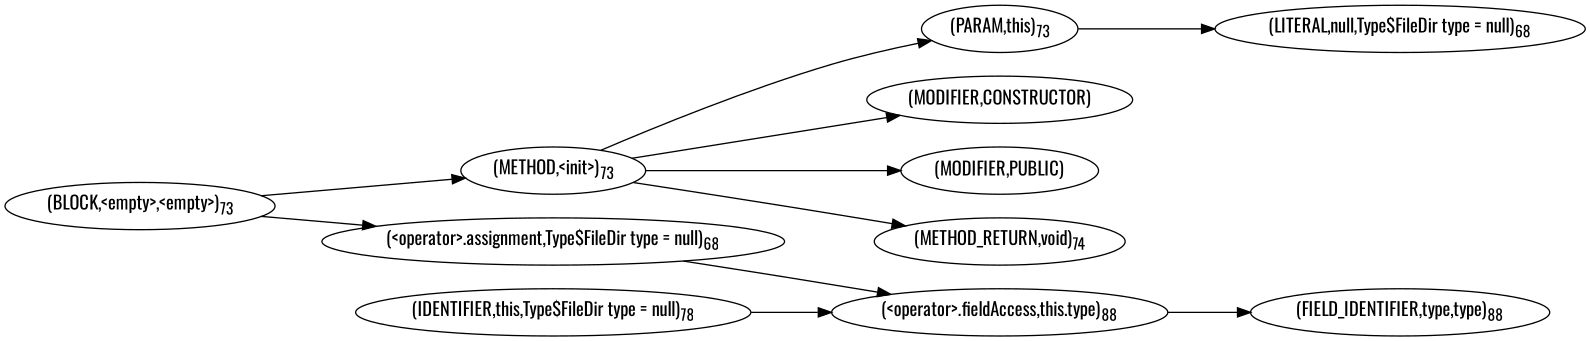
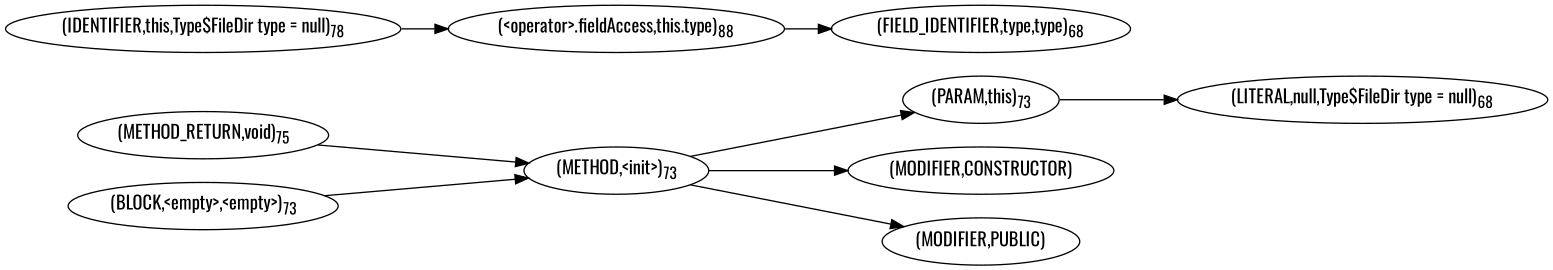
  digraph {
    fontname=Oswald
    rankdir=LR
    node [fontname=Oswald]
    edge [fontname=Oswald]
    n1 [label=<(METHOD,&lt;init&gt;)<SUB>73</SUB>>]
    n2 [label=<(PARAM,this)<SUB>73</SUB>>]
    n3 [label=<(MODIFIER,CONSTRUCTOR)>]
    n4 [label=<(MODIFIER,PUBLIC)>]
-   n5 [label=<(METHOD_RETURN,void)<SUB>74</SUB>>]
+   n5 [label=<(METHOD_RETURN,void)<SUB>75</SUB>>]
    n6 [label=<(LITERAL,null,Type$FileDir type = null)<SUB>68</SUB>>]
    n7 [label=<(BLOCK,&lt;empty&gt;,&lt;empty&gt;)<SUB>73</SUB>>]
-   n8 [label=<(&lt;operator&gt;.assignment,Type$FileDir type = null)<SUB>68</SUB>>]
    n9 [label=<(&lt;operator&gt;.fieldAccess,this.type)<SUB>88</SUB>>]
-   n10 [label=<(FIELD_IDENTIFIER,type,type)<SUB>88</SUB>>]
+   n10 [label=<(FIELD_IDENTIFIER,type,type)<SUB>68</SUB>>]
    n11 [label=<(IDENTIFIER,this,Type$FileDir type = null)<SUB>78</SUB>>]
    n1 -> n2
    n1 -> n3
    n1 -> n4
-   n1 -> n5
+   n5 -> n1
    n2 -> n6
    n7 -> n1
-   n7 -> n8
-   n8 -> n9
    n9 -> n10
    n11 -> n9
  }
